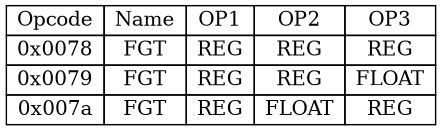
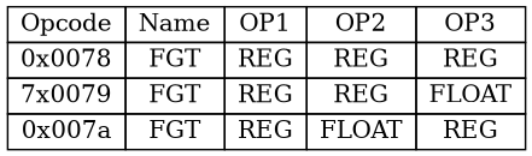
  digraph {
    nodesep=0.5
    ranksep=2
-   n1 [label=< <table border="0" cellborder="1" cellspacing="0"> <tr><td> Opcode </td> <td> Name </td> <td> OP1 </td><td> OP2 </td><td> OP3 </td> </tr> <tr><td> 0x0078 </td><td> FGT </td><td> REG </td><td> REG </td><td> REG </td> </tr> <tr><td> 0x0079 </td><td> FGT </td><td> REG </td><td> REG </td><td> FLOAT </td> </tr> <tr><td> 0x007a </td><td> FGT </td><td> REG </td><td> FLOAT </td><td> REG </td> </tr> </table>> shape=plain]
+   n1 [label=< <table border="0" cellborder="1" cellspacing="0"> <tr><td> Opcode </td> <td> Name </td> <td> OP1 </td><td> OP2 </td><td> OP3 </td> </tr> <tr><td> 0x0078 </td><td> FGT </td><td> REG </td><td> REG </td><td> REG </td> </tr> <tr><td> 7x0079 </td><td> FGT </td><td> REG </td><td> REG </td><td> FLOAT </td> </tr> <tr><td> 0x007a </td><td> FGT </td><td> REG </td><td> FLOAT </td><td> REG </td> </tr> </table>> shape=plain]
  }
